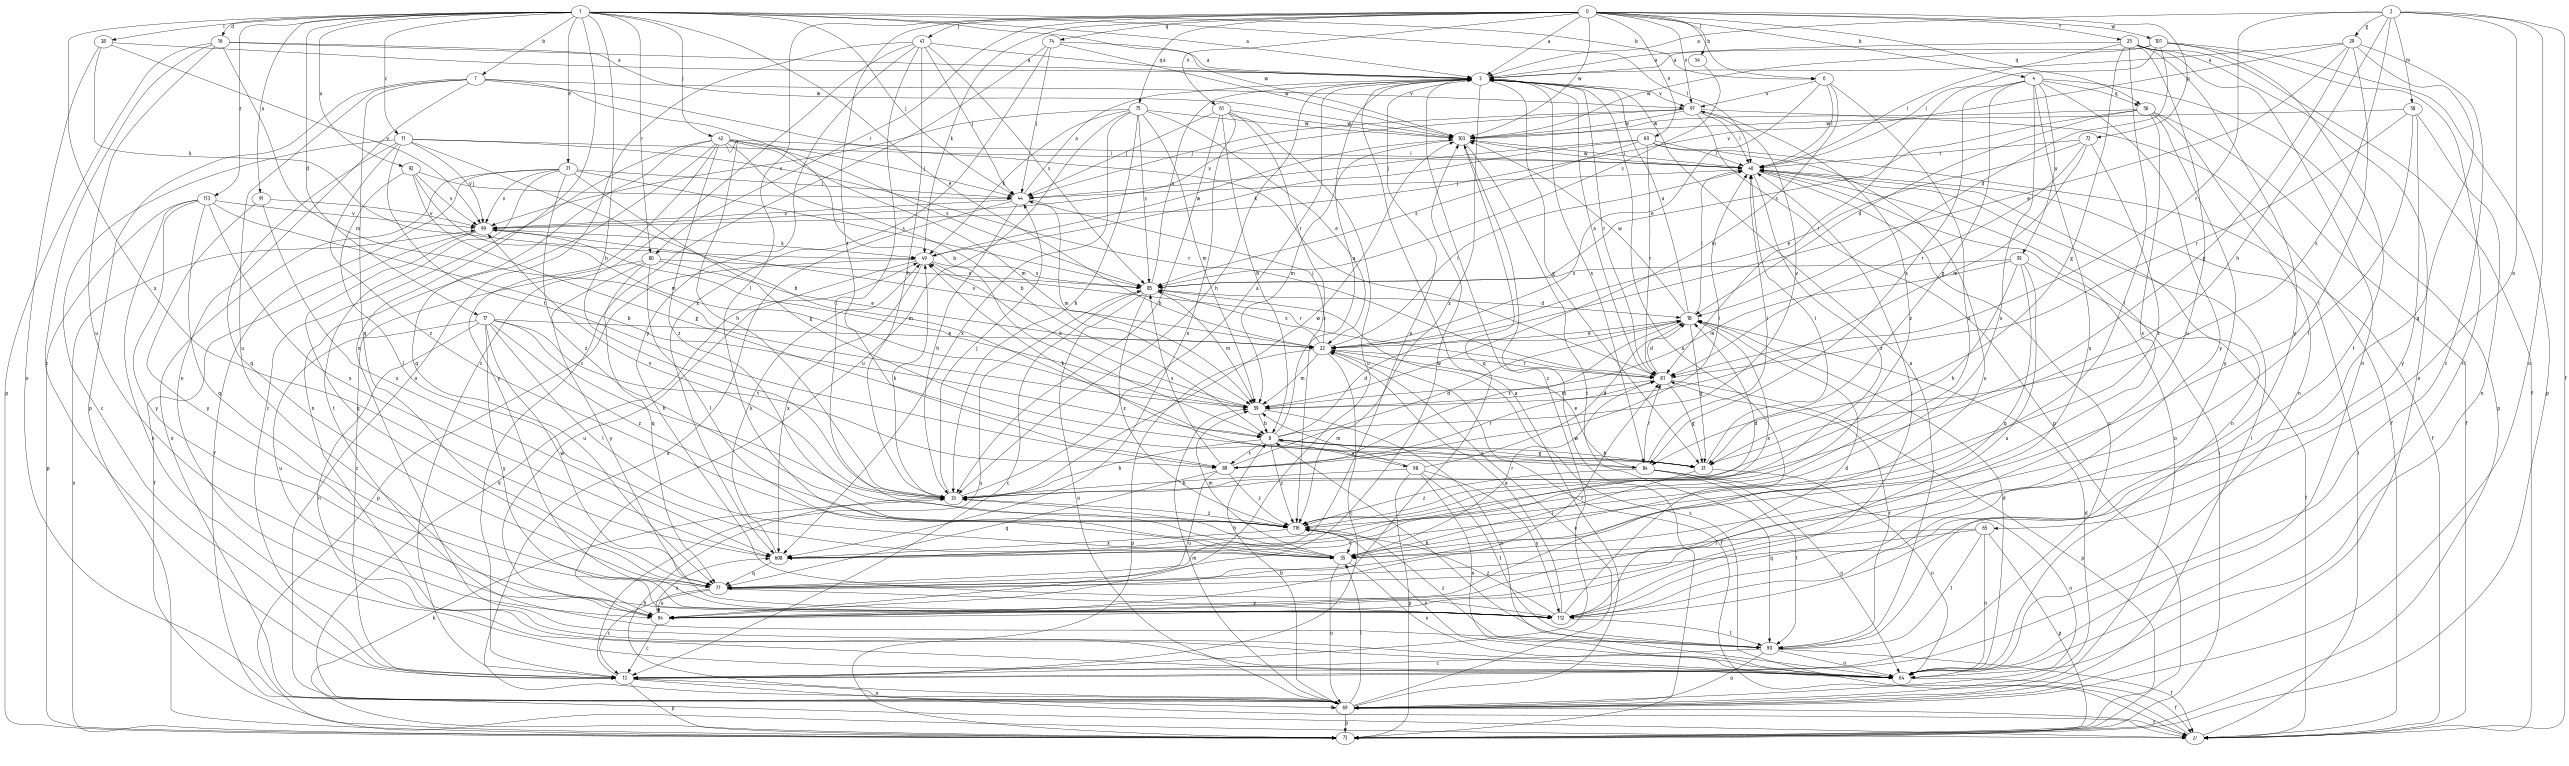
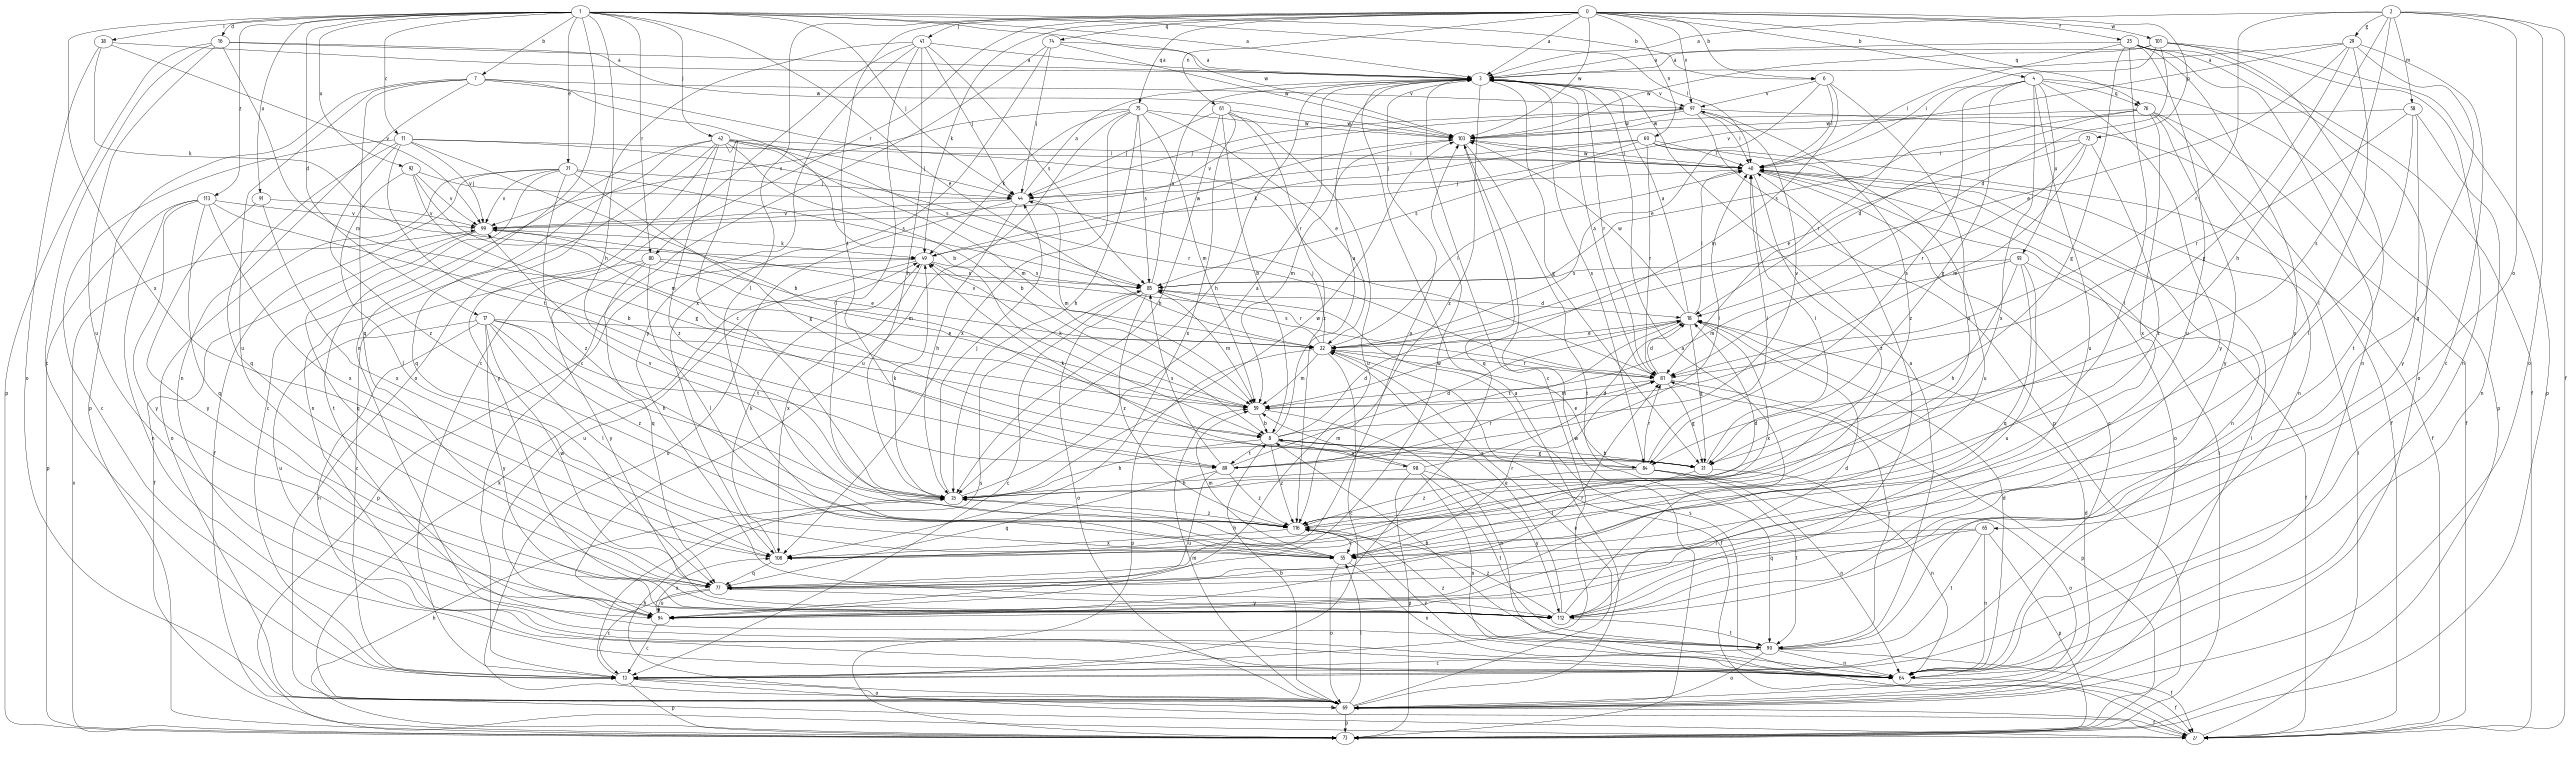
  strict digraph {
    fontname="Fira Sans"
    node [fontname="Fira Sans"]
    edge [fontname="Fira Sans"]
    0
    3
    4
    6
    25
    41
    49
-   54
    55
    60
    61
    72
    74
    75
-   76 [label=56]
+   76
    80
    89
    97
    101
    103
    35
    81
    84
    13
    31
    116
-   108 [label=608]
+   108
    73
    93
    94
    112
    22
    40
    59
    64
    27
    69
    44
    85
    8
    99
    18
    77
    90
    1
    7
    11
    16
    17
    21
    38
    42
    91
    92
    113
    2
    29
    58
    65
    98
    0 -> 3 [label=a]
    0 -> 4 [label=b]
    0 -> 6 [label=b]
    0 -> 25 [label=f]
    0 -> 41 [label=j]
    0 -> 49 [label=k]
-   0 -> 54 [label=l]
    0 -> 55 [label=l]
    0 -> 60 [label=n]
    0 -> 61 [label=n]
    0 -> 72 [label=p]
    0 -> 74 [label=q]
    0 -> 75 [label=q]
    0 -> 76 [label=q]
    0 -> 80 [label=r]
    0 -> 89 [label=t]
    0 -> 97 [label=v]
    0 -> 101 [label=w]
    0 -> 103 [label=w]
    3 -> 97 [label=v]
    3 -> 35 [label=h]
    3 -> 81 [label=r]
    3 -> 84 [label=s]
    3 -> 13 [label=c]
    3 -> 31 [label=g]
    3 -> 116 [label=z]
    4 -> 76 [label=q]
    4 -> 81 [label=r]
    4 -> 84 [label=s]
    4 -> 31 [label=g]
    4 -> 108 [label=x]
    4 -> 73 [label=p]
    4 -> 93 [label=u]
    4 -> 94 [label=u]
    4 -> 112 [label=y]
    6 -> 97 [label=v]
    6 -> 108 [label=x]
    6 -> 22 [label=e]
    6 -> 40 [label=i]
    6 -> 59 [label=m]
    25 -> 3 [label=a]
    25 -> 55 [label=l]
    25 -> 31 [label=g]
    25 -> 94 [label=u]
    25 -> 112 [label=y]
    25 -> 40 [label=i]
    25 -> 64 [label=n]
    25 -> 27 [label=f]
    25 -> 69 [label=o]
    41 -> 3 [label=a]
    41 -> 55 [label=l]
    41 -> 35 [label=h]
    41 -> 13 [label=c]
    41 -> 112 [label=y]
    41 -> 69 [label=o]
    41 -> 44 [label=j]
    41 -> 85 [label=s]
    49 -> 103 [label=w]
    49 -> 81 [label=r]
    49 -> 108 [label=x]
    49 -> 73 [label=p]
    49 -> 94 [label=u]
    49 -> 85 [label=s]
-   54 -> 85 [label=s]
    55 -> 35 [label=h]
    55 -> 81 [label=r]
    55 -> 59 [label=m]
    55 -> 64 [label=n]
    55 -> 69 [label=o]
    60 -> 49 [label=k]
    60 -> 81 [label=r]
    60 -> 94 [label=u]
    60 -> 40 [label=i]
    60 -> 27 [label=f]
    60 -> 44 [label=j]
    60 -> 85 [label=s]
    61 -> 103 [label=w]
    61 -> 35 [label=h]
    61 -> 116 [label=z]
    61 -> 108 [label=x]
    61 -> 94 [label=u]
    61 -> 44 [label=j]
    61 -> 8 [label=b]
    72 -> 81 [label=r]
    72 -> 116 [label=z]
    72 -> 22 [label=e]
    72 -> 40 [label=i]
    72 -> 59 [label=m]
    74 -> 3 [label=a]
    74 -> 103 [label=w]
    74 -> 13 [label=c]
    74 -> 108 [label=x]
    74 -> 44 [label=j]
    75 -> 49 [label=k]
    75 -> 103 [label=w]
    75 -> 35 [label=h]
    75 -> 108 [label=x]
    75 -> 94 [label=u]
    75 -> 22 [label=e]
    75 -> 59 [label=m]
    75 -> 85 [label=s]
    75 -> 99 [label=v]
    76 -> 103 [label=w]
    76 -> 108 [label=x]
    76 -> 112 [label=y]
    76 -> 64 [label=n]
    76 -> 27 [label=f]
    76 -> 85 [label=s]
    76 -> 18 [label=d]
    80 -> 55 [label=l]
    80 -> 13 [label=c]
    80 -> 112 [label=y]
    80 -> 22 [label=e]
    80 -> 85 [label=s]
    80 -> 77 [label=q]
    89 -> 81 [label=r]
    89 -> 116 [label=z]
    89 -> 94 [label=u]
    89 -> 40 [label=i]
    89 -> 85 [label=s]
    89 -> 18 [label=d]
    89 -> 77 [label=q]
    97 -> 103 [label=w]
    97 -> 116 [label=z]
    97 -> 73 [label=p]
    97 -> 40 [label=i]
    97 -> 27 [label=f]
    97 -> 44 [label=j]
    97 -> 99 [label=v]
    101 -> 3 [label=a]
    101 -> 103 [label=w]
    101 -> 73 [label=p]
    101 -> 40 [label=i]
    101 -> 64 [label=n]
    101 -> 18 [label=d]
    101 -> 90 [label=t]
    103 -> 40 [label=i]
    103 -> 59 [label=m]
    103 -> 77 [label=q]
    103 -> 90 [label=t]
    35 -> 3 [label=a]
    35 -> 49 [label=k]
    35 -> 103 [label=w]
    35 -> 116 [label=z]
    35 -> 44 [label=j]
    35 -> 99 [label=v]
    81 -> 3 [label=a]
    81 -> 31 [label=g]
    81 -> 73 [label=p]
    81 -> 59 [label=m]
    81 -> 18 [label=d]
    84 -> 49 [label=k]
    84 -> 81 [label=r]
    84 -> 116 [label=z]
    84 -> 22 [label=e]
    84 -> 40 [label=i]
    84 -> 64 [label=n]
    84 -> 69 [label=o]
    84 -> 90 [label=t]
    13 -> 73 [label=p]
    13 -> 27 [label=f]
    13 -> 69 [label=o]
    13 -> 85 [label=s]
    31 -> 55 [label=l]
    31 -> 40 [label=i]
    31 -> 64 [label=n]
    31 -> 8 [label=b]
    116 -> 55 [label=l]
    116 -> 108 [label=x]
    116 -> 18 [label=d]
    108 -> 49 [label=k]
    108 -> 77 [label=q]
    73 -> 103 [label=w]
    73 -> 35 [label=h]
    73 -> 40 [label=i]
    73 -> 99 [label=v]
    93 -> 35 [label=h]
    93 -> 94 [label=u]
    93 -> 59 [label=m]
    93 -> 27 [label=f]
    93 -> 85 [label=s]
    93 -> 77 [label=q]
    94 -> 81 [label=r]
    94 -> 13 [label=c]
    94 -> 108 [label=x]
    112 -> 3 [label=a]
    112 -> 116 [label=z]
    112 -> 22 [label=e]
    112 -> 40 [label=i]
    112 -> 18 [label=d]
    112 -> 90 [label=t]
    22 -> 81 [label=r]
    22 -> 13 [label=c]
    22 -> 73 [label=p]
    22 -> 40 [label=i]
    22 -> 59 [label=m]
    22 -> 27 [label=f]
    22 -> 44 [label=j]
    22 -> 85 [label=s]
    22 -> 99 [label=v]
    40 -> 103 [label=w]
    40 -> 13 [label=c]
    40 -> 116 [label=z]
    40 -> 64 [label=n]
    40 -> 69 [label=o]
    40 -> 44 [label=j]
    59 -> 49 [label=k]
    59 -> 64 [label=n]
    59 -> 8 [label=b]
    64 -> 116 [label=z]
    64 -> 27 [label=f]
    64 -> 18 [label=d]
    27 -> 40 [label=i]
    27 -> 85 [label=s]
    69 -> 3 [label=a]
    69 -> 49 [label=k]
    69 -> 55 [label=l]
    69 -> 35 [label=h]
    69 -> 73 [label=p]
    69 -> 22 [label=e]
    69 -> 40 [label=i]
    69 -> 59 [label=m]
    69 -> 27 [label=f]
    69 -> 8 [label=b]
    69 -> 18 [label=d]
    44 -> 3 [label=a]
    44 -> 35 [label=h]
    44 -> 59 [label=m]
    44 -> 69 [label=o]
    44 -> 99 [label=v]
    85 -> 3 [label=a]
    85 -> 13 [label=c]
    85 -> 116 [label=z]
    85 -> 59 [label=m]
    85 -> 69 [label=o]
    85 -> 18 [label=d]
    8 -> 3 [label=a]
    8 -> 89 [label=t]
    8 -> 97 [label=v]
    8 -> 35 [label=h]
    8 -> 84 [label=s]
    8 -> 31 [label=g]
    8 -> 116 [label=z]
    8 -> 18 [label=d]
    8 -> 98 [label=v]
    99 -> 49 [label=k]
    99 -> 59 [label=m]
    99 -> 27 [label=f]
    99 -> 77 [label=q]
    18 -> 3 [label=a]
    18 -> 89 [label=t]
    18 -> 103 [label=w]
    18 -> 31 [label=g]
    18 -> 108 [label=x]
    18 -> 22 [label=e]
    18 -> 40 [label=i]
    77 -> 3 [label=a]
    77 -> 103 [label=w]
    77 -> 13 [label=c]
    77 -> 94 [label=u]
    77 -> 112 [label=y]
    90 -> 3 [label=a]
    90 -> 81 [label=r]
    90 -> 13 [label=c]
    90 -> 116 [label=z]
    90 -> 64 [label=n]
    90 -> 27 [label=f]
    90 -> 69 [label=o]
    90 -> 8 [label=b]
    1 -> 3 [label=a]
    1 -> 6 [label=b]
    1 -> 80 [label=r]
    1 -> 103 [label=w]
    1 -> 35 [label=h]
    1 -> 108 [label=x]
    1 -> 22 [label=e]
    1 -> 40 [label=i]
    1 -> 64 [label=n]
    1 -> 44 [label=j]
    1 -> 7 [label=b]
    1 -> 11 [label=c]
    1 -> 16 [label=d]
    1 -> 17 [label=d]
    1 -> 21 [label=e]
    1 -> 38 [label=i]
    1 -> 42 [label=j]
    1 -> 91 [label=u]
    1 -> 92 [label=u]
    1 -> 113 [label=z]
    7 -> 97 [label=v]
    7 -> 81 [label=r]
    7 -> 73 [label=p]
    7 -> 94 [label=u]
    7 -> 64 [label=n]
    7 -> 8 [label=b]
    7 -> 77 [label=q]
    11 -> 89 [label=t]
    11 -> 81 [label=r]
    11 -> 13 [label=c]
    11 -> 116 [label=z]
    11 -> 40 [label=i]
    11 -> 8 [label=b]
    11 -> 99 [label=v]
    11 -> 77 [label=q]
    16 -> 3 [label=a]
    16 -> 103 [label=w]
    16 -> 13 [label=c]
    16 -> 73 [label=p]
    16 -> 94 [label=u]
    16 -> 59 [label=m]
    17 -> 55 [label=l]
    17 -> 89 [label=t]
    17 -> 35 [label=h]
    17 -> 116 [label=z]
    17 -> 94 [label=u]
    17 -> 112 [label=y]
    17 -> 22 [label=e]
    17 -> 64 [label=n]
    17 -> 77 [label=w]
    21 -> 31 [label=g]
    21 -> 116 [label=z]
    21 -> 27 [label=f]
    21 -> 69 [label=o]
    21 -> 44 [label=j]
    21 -> 85 [label=s]
    21 -> 99 [label=v]
    21 -> 90 [label=t]
    38 -> 3 [label=a]
    38 -> 49 [label=k]
    38 -> 69 [label=o]
    38 -> 99 [label=v]
-   42 -> 35 [label=h]
+   42 -> 35 [label=c]
    42 -> 13 [label=c]
    42 -> 116 [label=z]
    42 -> 112 [label=y]
    42 -> 40 [label=i]
    42 -> 59 [label=m]
    42 -> 64 [label=n]
    42 -> 44 [label=j]
    42 -> 85 [label=s]
    42 -> 8 [label=b]
    42 -> 77 [label=q]
    91 -> 108 [label=x]
    91 -> 112 [label=y]
    91 -> 99 [label=v]
    92 -> 55 [label=l]
    92 -> 31 [label=g]
    92 -> 59 [label=m]
    92 -> 44 [label=j]
    92 -> 99 [label=v]
    113 -> 108 [label=x]
    113 -> 73 [label=p]
    113 -> 112 [label=y]
    113 -> 64 [label=n]
    113 -> 8 [label=b]
    113 -> 99 [label=v]
    113 -> 77 [label=q]
    2 -> 3 [label=a]
    2 -> 35 [label=h]
    2 -> 81 [label=r]
    2 -> 84 [label=s]
    2 -> 27 [label=f]
    2 -> 69 [label=o]
    2 -> 29 [label=g]
    2 -> 58 [label=m]
    2 -> 65 [label=o]
    29 -> 3 [label=a]
    29 -> 55 [label=l]
    29 -> 13 [label=c]
    29 -> 31 [label=g]
    29 -> 22 [label=e]
    29 -> 99 [label=v]
    29 -> 77 [label=q]
    58 -> 55 [label=l]
    58 -> 103 [label=w]
    58 -> 81 [label=r]
    58 -> 112 [label=y]
    58 -> 64 [label=n]
    65 -> 55 [label=l]
    65 -> 73 [label=p]
    65 -> 64 [label=n]
    65 -> 77 [label=q]
    65 -> 90 [label=t]
    98 -> 35 [label=h]
    98 -> 73 [label=p]
    98 -> 112 [label=y]
    98 -> 59 [label=m]
    98 -> 64 [label=n]
    98 -> 18 [label=d]
    98 -> 90 [label=t]
  }
